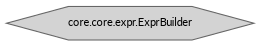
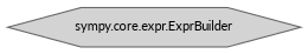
  digraph {
    rankdir=LR
    fontname=Lato
-   n1 [color=gray40 fillcolor=lightgrey fontname=Lato fontsize=10 height=0.2 label="core.core.expr.ExprBuilder" shape=hexagon style=filled width=0.4]
+   n1 [color=gray40 fillcolor=lightgrey fontname=Lato fontsize=10 height=0.2 label="sympy.core.expr.ExprBuilder" shape=hexagon style=filled width=0.4]
  }
